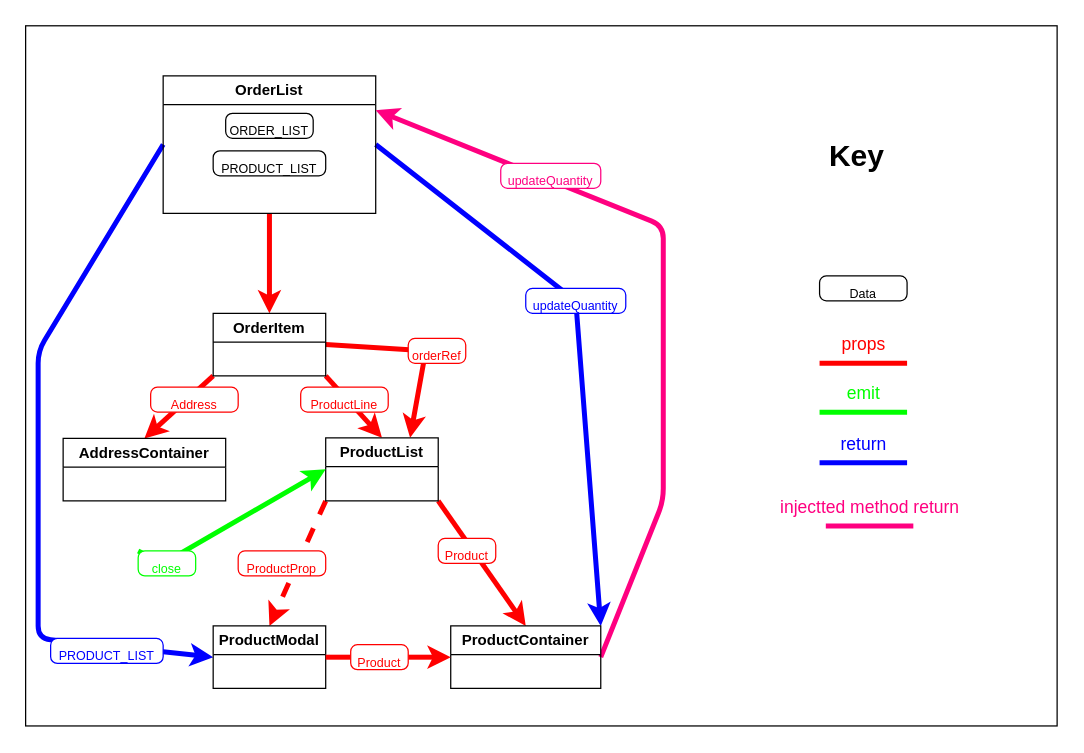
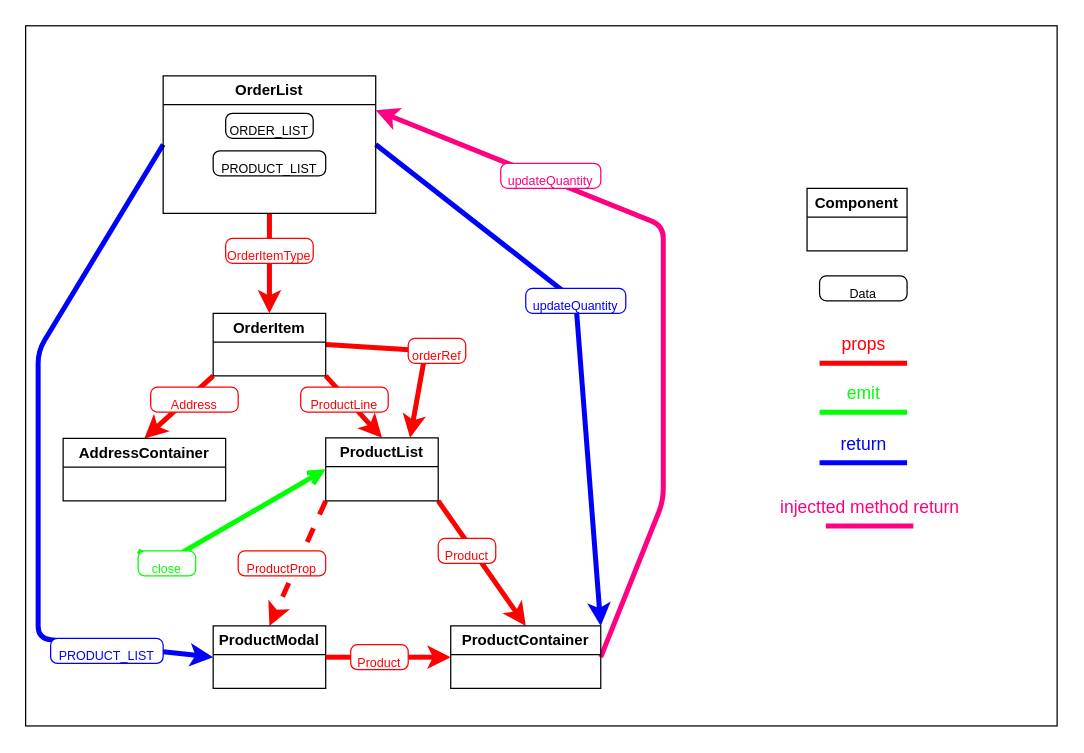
  <mxCell id="0" />
  <mxCell id="1" parent="0" />
  <mxCell id="2" value="" style="rounded=0;whiteSpace=wrap;html=1;" vertex="1" parent="1"><mxGeometry width="825" height="560" as="geometry" x="20" y="20" /></mxCell>
- <mxCell id="4" value="&lt;b&gt;&lt;font style=&quot;font-size: 24px;&quot;&gt;Key&lt;/font&gt;&lt;/b&gt;" style="text;html=1;strokeColor=none;fillColor=none;align=center;verticalAlign=middle;whiteSpace=wrap;rounded=0;" parent="1" vertex="1"><mxGeometry x="655" y="110" width="60" height="30" as="geometry" /></mxCell>
+ <mxCell id="3" value="Component" style="swimlane;whiteSpace=wrap;html=1;" parent="1" vertex="1"><mxGeometry x="645" y="150" width="80" height="50" as="geometry" /></mxCell>
  <mxCell id="5" value="&lt;font size=&quot;1&quot;&gt;Data&lt;/font&gt;" style="rounded=1;whiteSpace=wrap;html=1;fontSize=24;arcSize=27;" parent="1" vertex="1"><mxGeometry x="655" y="220" width="70" height="20" as="geometry" /></mxCell>
  <mxCell id="6" style="edgeStyle=none;rounded=1;html=1;exitX=0.5;exitY=1;exitDx=0;exitDy=0;strokeColor=#FF0000;strokeWidth=4;fontSize=14;fontColor=#FF0080;entryX=0.5;entryY=0;entryDx=0;entryDy=0;" parent="1" source="9" target="15" edge="1"><mxGeometry relative="1" as="geometry"><mxPoint x="350" y="220" as="targetPoint" /></mxGeometry></mxCell>
  <mxCell id="7" style="edgeStyle=none;rounded=1;html=1;exitX=1;exitY=0.5;exitDx=0;exitDy=0;entryX=1;entryY=0;entryDx=0;entryDy=0;strokeColor=#0000FF;strokeWidth=4;fontSize=10;fontColor=#0000FF;" parent="1" source="9" target="21" edge="1"><mxGeometry relative="1" as="geometry"><Array as="points"><mxPoint x="460" y="240" /></Array></mxGeometry></mxCell>
  <mxCell id="8" style="edgeStyle=none;rounded=1;html=1;exitX=0;exitY=0.5;exitDx=0;exitDy=0;entryX=0;entryY=0.5;entryDx=0;entryDy=0;strokeColor=#0000FF;strokeWidth=4;fontSize=10;fontColor=#0000FF;" parent="1" source="9" target="24" edge="1"><mxGeometry relative="1" as="geometry"><Array as="points"><mxPoint x="30" y="280" /><mxPoint x="30" y="510" /></Array></mxGeometry></mxCell>
  <mxCell id="9" value="OrderList" style="swimlane;whiteSpace=wrap;html=1;" parent="1" vertex="1"><mxGeometry x="130" y="60" width="170" height="110" as="geometry" /></mxCell>
  <mxCell id="10" value="&lt;font size=&quot;1&quot;&gt;ORDER_LIST&lt;/font&gt;" style="rounded=1;whiteSpace=wrap;html=1;fontSize=24;arcSize=27;" parent="9" vertex="1"><mxGeometry x="50" y="30" width="70" height="20" as="geometry" /></mxCell>
  <mxCell id="11" value="&lt;font size=&quot;1&quot;&gt;PRODUCT_LIST&lt;/font&gt;" style="rounded=1;whiteSpace=wrap;html=1;fontSize=24;arcSize=27;" parent="9" vertex="1"><mxGeometry x="40" y="60" width="90" height="20" as="geometry" /></mxCell>
  <mxCell id="12" style="edgeStyle=none;rounded=1;html=1;exitX=0;exitY=1;exitDx=0;exitDy=0;entryX=0.5;entryY=0;entryDx=0;entryDy=0;strokeColor=#FF0000;strokeWidth=4;fontSize=14;fontColor=#FF0000;" parent="1" source="15" target="16" edge="1"><mxGeometry relative="1" as="geometry" /></mxCell>
  <mxCell id="13" style="edgeStyle=none;rounded=1;html=1;exitX=1;exitY=1;exitDx=0;exitDy=0;entryX=0.5;entryY=0;entryDx=0;entryDy=0;strokeColor=#FF0000;strokeWidth=4;fontSize=14;fontColor=#FF0000;" parent="1" source="15" target="19" edge="1"><mxGeometry relative="1" as="geometry" /></mxCell>
  <mxCell id="14" style="edgeStyle=none;rounded=1;html=1;exitX=1;exitY=0.5;exitDx=0;exitDy=0;entryX=0.75;entryY=0;entryDx=0;entryDy=0;strokeColor=#FF0000;strokeWidth=4;fontSize=14;fontColor=#FF0000;" parent="1" source="15" target="19" edge="1"><mxGeometry relative="1" as="geometry"><Array as="points"><mxPoint x="340" y="280" /></Array></mxGeometry></mxCell>
  <mxCell id="15" value="OrderItem" style="swimlane;whiteSpace=wrap;html=1;" parent="1" vertex="1"><mxGeometry x="170" y="250" width="90" height="50" as="geometry" /></mxCell>
  <mxCell id="16" value="AddressContainer" style="swimlane;whiteSpace=wrap;html=1;" parent="1" vertex="1"><mxGeometry x="50" y="350" width="130" height="50" as="geometry" /></mxCell>
  <mxCell id="17" style="edgeStyle=none;rounded=1;html=1;exitX=0;exitY=1;exitDx=0;exitDy=0;entryX=0.5;entryY=0;entryDx=0;entryDy=0;strokeColor=#FF0000;strokeWidth=4;fontSize=14;fontColor=#FF0000;startArrow=none;dashed=1;" parent="1" source="19" target="24" edge="1"><mxGeometry relative="1" as="geometry"><mxPoint x="242.5" y="430" as="sourcePoint" /></mxGeometry></mxCell>
  <mxCell id="18" style="edgeStyle=none;rounded=1;html=1;exitX=1;exitY=1;exitDx=0;exitDy=0;entryX=0.5;entryY=0;entryDx=0;entryDy=0;strokeColor=#FF0000;strokeWidth=4;fontSize=14;fontColor=#FF0000;" parent="1" source="19" target="21" edge="1"><mxGeometry relative="1" as="geometry" /></mxCell>
  <mxCell id="19" value="ProductList" style="swimlane;whiteSpace=wrap;html=1;" parent="1" vertex="1"><mxGeometry x="260" y="349.5" width="90" height="50.5" as="geometry" /></mxCell>
  <mxCell id="20" style="edgeStyle=none;rounded=1;html=1;exitX=1;exitY=0.5;exitDx=0;exitDy=0;entryX=1;entryY=0.25;entryDx=0;entryDy=0;strokeColor=#FF0080;strokeWidth=4;fontSize=10;fontColor=#0000FF;" parent="1" source="21" target="9" edge="1"><mxGeometry relative="1" as="geometry"><Array as="points"><mxPoint x="530" y="400" /><mxPoint x="530" y="180" /></Array></mxGeometry></mxCell>
  <mxCell id="21" value="ProductContainer" style="swimlane;whiteSpace=wrap;html=1;" parent="1" vertex="1"><mxGeometry x="360" y="500" width="120" height="50" as="geometry" /></mxCell>
  <mxCell id="22" style="edgeStyle=none;rounded=1;html=1;exitX=1;exitY=0.5;exitDx=0;exitDy=0;entryX=0;entryY=0.5;entryDx=0;entryDy=0;strokeColor=#FF0000;strokeWidth=4;fontSize=14;fontColor=#FF0000;startArrow=none;" parent="1" source="39" target="21" edge="1"><mxGeometry relative="1" as="geometry" /></mxCell>
- <mxCell id="23" style="edgeStyle=none;rounded=1;html=1;exitX=0;exitY=0;exitDx=0;exitDy=0;entryX=0;entryY=0.5;entryDx=0;entryDy=0;strokeColor=#00FF00;strokeWidth=4;fontSize=10;fontColor=#FF0000;startArrow=none;" parent="1" source="41" target="19" edge="1"><mxGeometry relative="1" as="geometry"><Array as="points"><mxPoint x="130" y="450" /></Array></mxGeometry></mxCell>
+ <mxCell id="23" style="edgeStyle=none;rounded=1;html=1;exitX=0;exitY=0;exitDx=0;exitDy=0;entryX=0;entryY=0.5;entryDx=0;entryDy=0;strokeColor=#00FF00;strokeWidth=4;fontSize=10;fontColor=#FF0000;startArrow=none;endArrow=open;" parent="1" source="41" target="19" edge="1"><mxGeometry relative="1" as="geometry"><Array as="points"><mxPoint x="130" y="450" /></Array></mxGeometry></mxCell>
  <mxCell id="24" value="ProductModal" style="swimlane;whiteSpace=wrap;html=1;" parent="1" vertex="1"><mxGeometry x="170" y="500" width="90" height="50" as="geometry" /></mxCell>
  <mxCell id="25" value="" style="endArrow=none;html=1;fontSize=14;rounded=1;strokeWidth=4;fillColor=#a20025;strokeColor=#FF0000;" parent="1" edge="1"><mxGeometry width="50" height="50" relative="1" as="geometry"><mxPoint x="655" y="290" as="sourcePoint" /><mxPoint x="725" y="290" as="targetPoint" /></mxGeometry></mxCell>
  <mxCell id="26" value="props" style="text;html=1;align=center;verticalAlign=middle;resizable=0;points=[];autosize=1;strokeColor=none;fillColor=none;fontSize=14;fontColor=#FF0000;" parent="1" vertex="1"><mxGeometry x="660" y="260" width="60" height="30" as="geometry" /></mxCell>
  <mxCell id="27" value="" style="endArrow=none;html=1;fontSize=14;rounded=1;strokeWidth=4;fillColor=#a20025;strokeColor=#00FF00;" parent="1" edge="1"><mxGeometry width="50" height="50" relative="1" as="geometry"><mxPoint x="655" y="329" as="sourcePoint" /><mxPoint x="725" y="329" as="targetPoint" /></mxGeometry></mxCell>
  <mxCell id="28" value="&lt;font color=&quot;#00ff00&quot;&gt;emit&lt;/font&gt;" style="text;html=1;align=center;verticalAlign=middle;resizable=0;points=[];autosize=1;strokeColor=none;fillColor=none;fontSize=14;fontColor=#FF0000;" parent="1" vertex="1"><mxGeometry x="665" y="299" width="50" height="30" as="geometry" /></mxCell>
  <mxCell id="29" value="" style="endArrow=none;html=1;fontSize=14;rounded=1;strokeWidth=4;fillColor=#a20025;strokeColor=#0000FF;" parent="1" edge="1"><mxGeometry width="50" height="50" relative="1" as="geometry"><mxPoint x="655" y="369.5" as="sourcePoint" /><mxPoint x="725" y="369.5" as="targetPoint" /></mxGeometry></mxCell>
  <mxCell id="30" value="&lt;font color=&quot;#0000ff&quot;&gt;return&lt;/font&gt;" style="text;html=1;align=center;verticalAlign=middle;resizable=0;points=[];autosize=1;strokeColor=none;fillColor=none;fontSize=14;fontColor=#FF0000;" parent="1" vertex="1"><mxGeometry x="655" y="339.5" width="70" height="30" as="geometry" /></mxCell>
  <mxCell id="31" value="" style="endArrow=none;html=1;fontSize=14;rounded=1;strokeWidth=4;fillColor=#a20025;strokeColor=#FF0080;" parent="1" edge="1"><mxGeometry width="50" height="50" relative="1" as="geometry"><mxPoint x="660" y="420" as="sourcePoint" /><mxPoint x="730" y="420" as="targetPoint" /></mxGeometry></mxCell>
  <mxCell id="32" value="&lt;font color=&quot;#ff0080&quot;&gt;injectted method return&lt;/font&gt;" style="text;html=1;align=center;verticalAlign=middle;resizable=0;points=[];autosize=1;strokeColor=none;fillColor=none;fontSize=14;fontColor=#FF0000;" parent="1" vertex="1"><mxGeometry x="610" y="390" width="170" height="30" as="geometry" /></mxCell>
+ <mxCell id="33" value="&lt;font color=&quot;#ff0000&quot; size=&quot;1&quot;&gt;OrderItemType&lt;/font&gt;" style="rounded=1;whiteSpace=wrap;html=1;fontSize=24;arcSize=27;strokeColor=#FF0000;" parent="1" vertex="1"><mxGeometry x="180" y="190" width="70" height="20" as="geometry" /></mxCell>
  <mxCell id="34" value="&lt;font size=&quot;1&quot; color=&quot;#ff0000&quot;&gt;Address&lt;/font&gt;" style="rounded=1;whiteSpace=wrap;html=1;fontSize=24;arcSize=27;strokeColor=#FF0000;" parent="1" vertex="1"><mxGeometry x="120" y="309" width="70" height="20" as="geometry" /></mxCell>
  <mxCell id="35" value="&lt;font size=&quot;1&quot; color=&quot;#ff0000&quot;&gt;ProductLine&lt;/font&gt;" style="rounded=1;whiteSpace=wrap;html=1;fontSize=24;arcSize=27;strokeColor=#FF0000;" parent="1" vertex="1"><mxGeometry x="240" y="309" width="70" height="20" as="geometry" /></mxCell>
  <mxCell id="36" value="&lt;font size=&quot;1&quot; color=&quot;#ff0000&quot;&gt;ProductProp&lt;/font&gt;" style="rounded=1;whiteSpace=wrap;html=1;fontSize=24;arcSize=27;strokeColor=#FF0000;" parent="1" vertex="1"><mxGeometry x="190" y="440" width="70" height="20" as="geometry" /></mxCell>
  <mxCell id="37" value="&lt;font size=&quot;1&quot; color=&quot;#ff0000&quot;&gt;Product&lt;/font&gt;" style="rounded=1;whiteSpace=wrap;html=1;fontSize=24;arcSize=27;strokeColor=#FF0000;" parent="1" vertex="1"><mxGeometry x="350" y="430" width="46" height="20" as="geometry" /></mxCell>
  <mxCell id="38" value="" style="edgeStyle=none;rounded=1;html=1;exitX=1;exitY=0.5;exitDx=0;exitDy=0;entryX=0;entryY=0.5;entryDx=0;entryDy=0;strokeColor=#FF0000;strokeWidth=4;fontSize=14;fontColor=#FF0000;endArrow=none;" parent="1" source="24" target="39" edge="1"><mxGeometry relative="1" as="geometry"><mxPoint x="260" y="525" as="sourcePoint" /><mxPoint x="360" y="525" as="targetPoint" /></mxGeometry></mxCell>
  <mxCell id="39" value="&lt;font size=&quot;1&quot; color=&quot;#ff0000&quot;&gt;Product&lt;/font&gt;" style="rounded=1;whiteSpace=wrap;html=1;fontSize=24;arcSize=27;strokeColor=#FF0000;" parent="1" vertex="1"><mxGeometry x="280" y="515" width="46" height="20" as="geometry" /></mxCell>
  <mxCell id="40" value="&lt;font size=&quot;1&quot; color=&quot;#ff0000&quot;&gt;orderRef&lt;/font&gt;" style="rounded=1;whiteSpace=wrap;html=1;fontSize=24;arcSize=27;strokeColor=#FF0000;" parent="1" vertex="1"><mxGeometry x="326" y="270" width="46" height="20" as="geometry" /></mxCell>
  <mxCell id="41" value="&lt;font color=&quot;#00ff00&quot; size=&quot;1&quot;&gt;close&lt;/font&gt;" style="rounded=1;whiteSpace=wrap;html=1;fontSize=24;arcSize=27;strokeColor=#00FF00;" parent="1" vertex="1"><mxGeometry x="110" y="440" width="46" height="20" as="geometry" /></mxCell>
  <mxCell id="42" value="&lt;font color=&quot;#0000ff&quot; size=&quot;1&quot;&gt;updateQuantity&lt;/font&gt;" style="rounded=1;whiteSpace=wrap;html=1;fontSize=24;arcSize=27;strokeColor=#0000FF;" parent="1" vertex="1"><mxGeometry x="420" y="230" width="80" height="20" as="geometry" /></mxCell>
  <mxCell id="43" value="&lt;font color=&quot;#0000ff&quot; size=&quot;1&quot;&gt;PRODUCT_LIST&lt;/font&gt;" style="rounded=1;whiteSpace=wrap;html=1;fontSize=24;arcSize=27;strokeColor=#0000FF;" parent="1" vertex="1"><mxGeometry x="40" y="510" width="90" height="20" as="geometry" /></mxCell>
  <mxCell id="44" value="&lt;font color=&quot;#ff0080&quot; size=&quot;1&quot;&gt;updateQuantity&lt;/font&gt;" style="rounded=1;whiteSpace=wrap;html=1;fontSize=24;arcSize=27;strokeColor=#FF0080;" parent="1" vertex="1"><mxGeometry x="400" y="130" width="80" height="20" as="geometry" /></mxCell>
